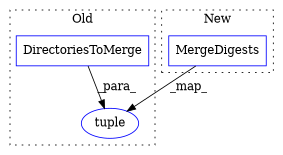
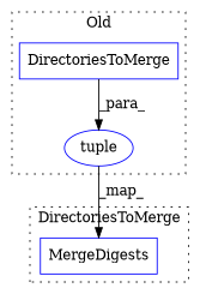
  digraph {
    node [a=32 color=blue shape=box]
    n1 [l="15,-3" label=tuple s="6094,6234" shape=ellipse]
    n2 [l="19,1" label=DirectoriesToMerge s="6075,6231"]
    n3 [l="22,-3" label=MergeDigests s="6063,6210"]
    subgraph cluster_1 {
      label=Old
      style=dotted
      n1
      n2
    }
    subgraph cluster_2 {
-     label=New
+     label=DirectoriesToMerge
      style=dotted
      n3
    }
-   n3 -> n1 [label=_map_]
+   n1 -> n3 [label=_map_]
    n2 -> n1 [label=_para_]
  }
